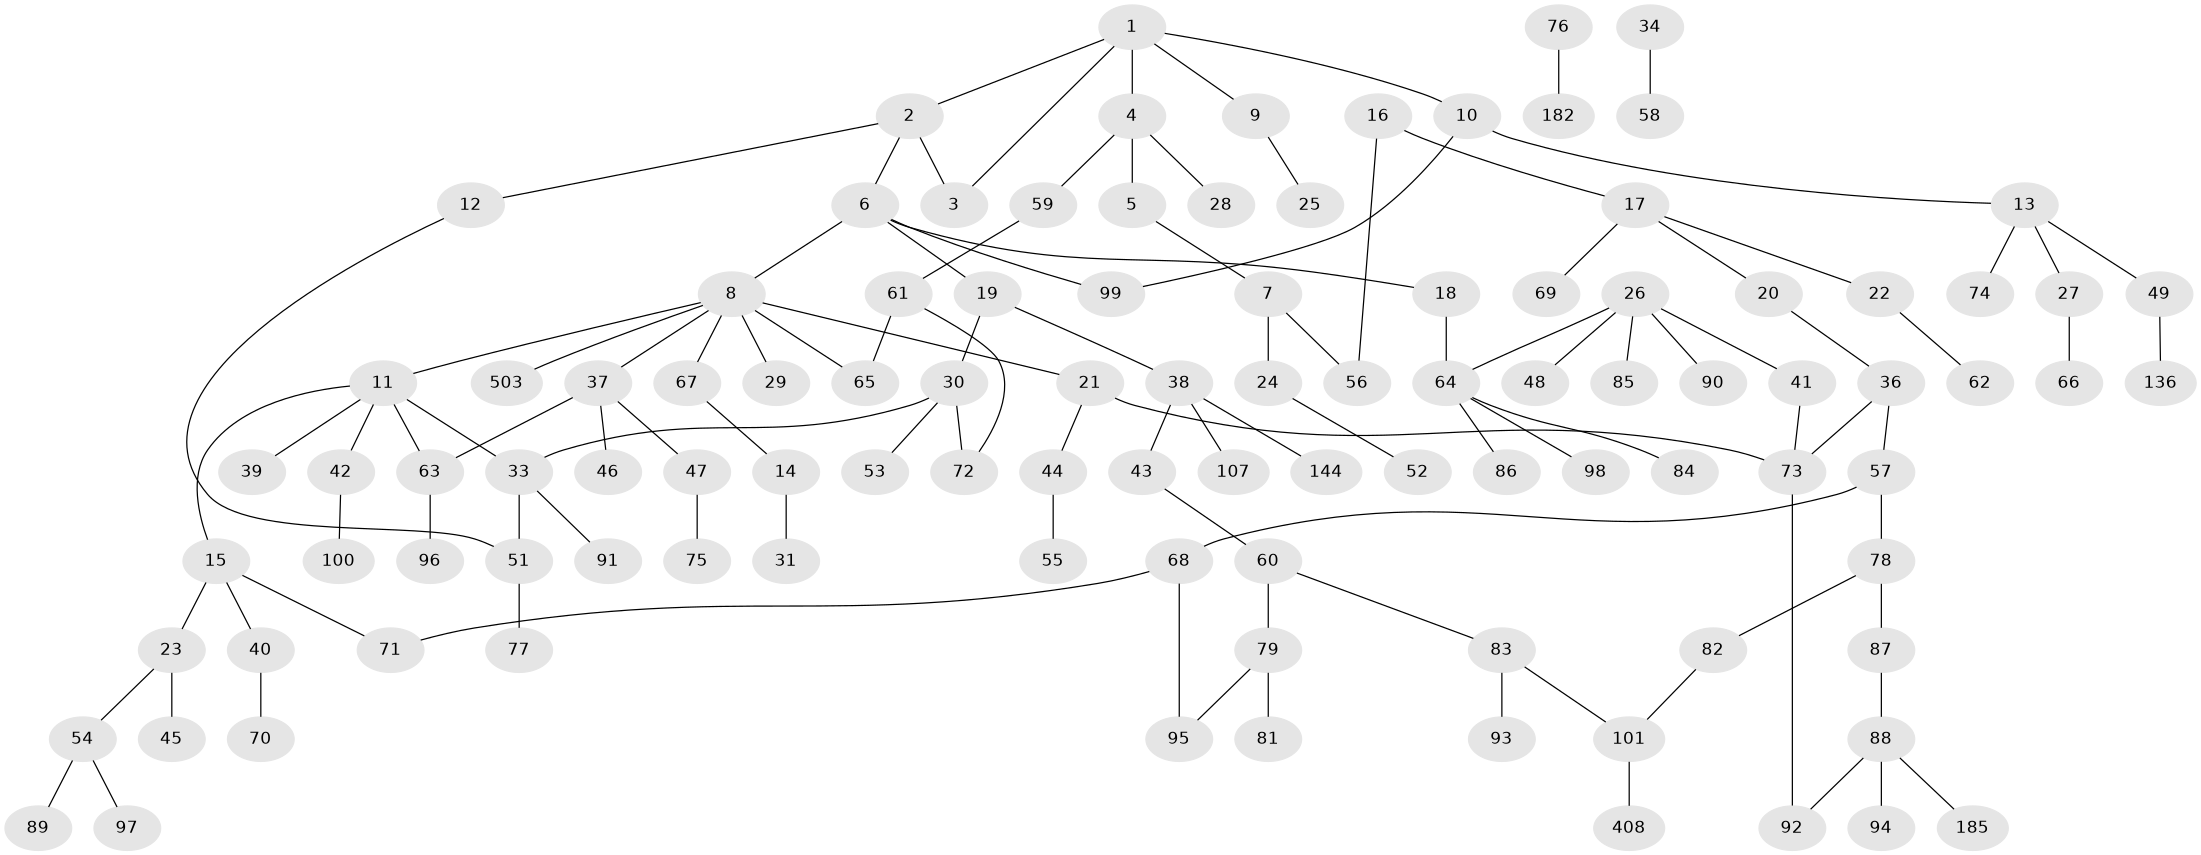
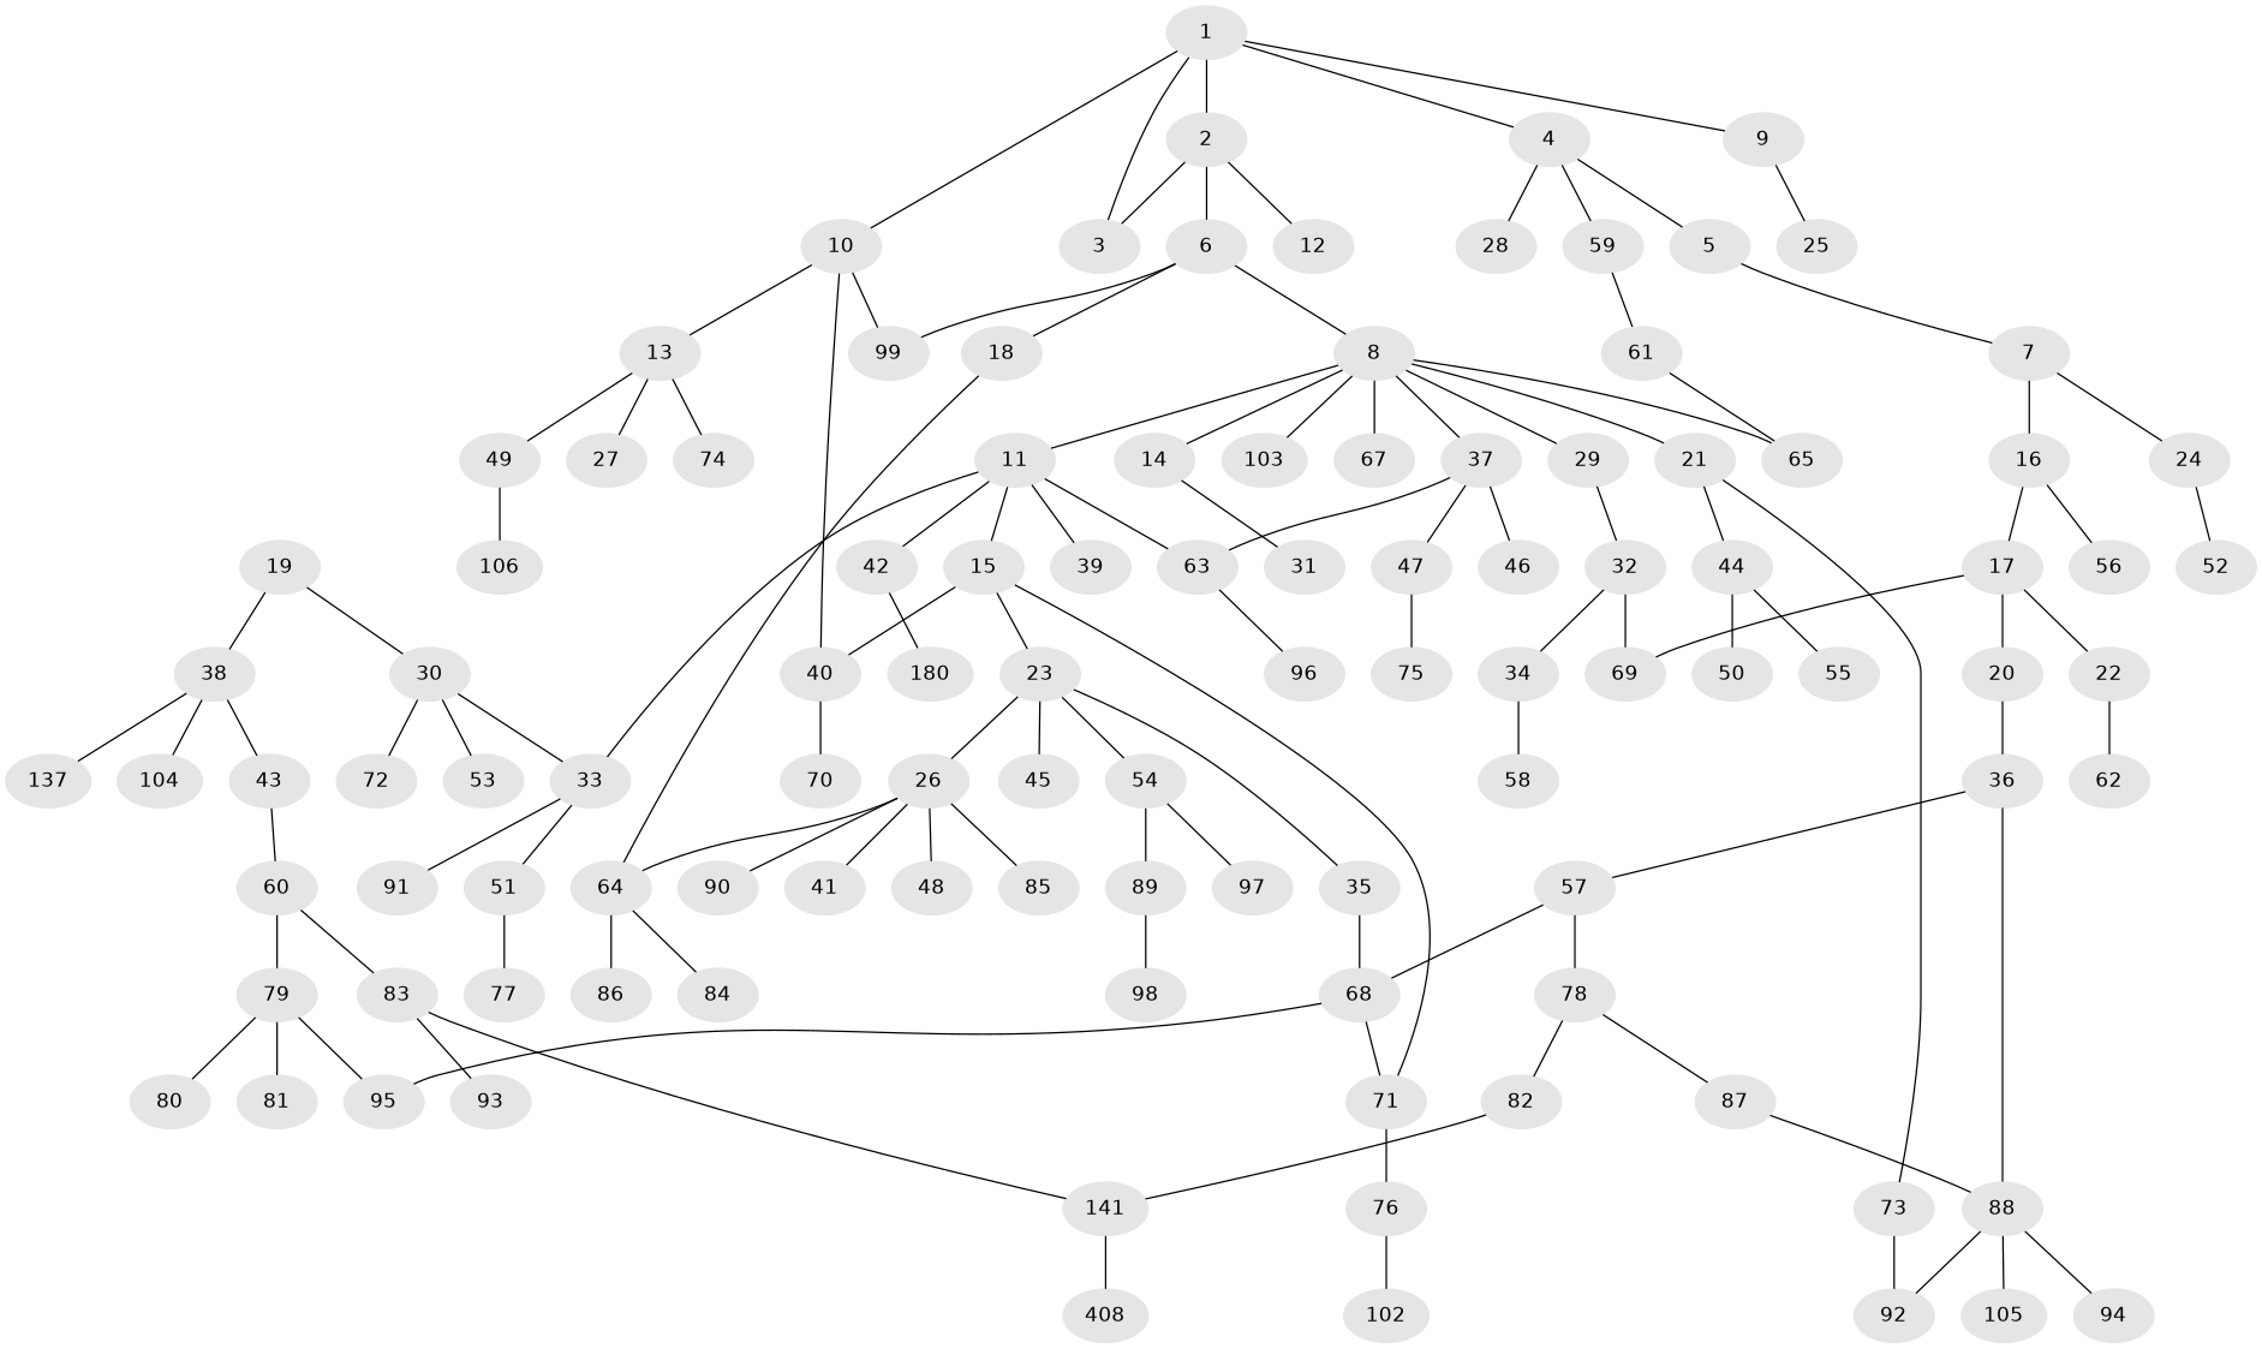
  graph {
    fontname="DejaVu Sans"
    node [color=gray90 fontname="DejaVu Sans" style=filled]
    edge [fontname="DejaVu Sans"]
    1
    2
    3
    4
    9
    10
    6
    12
    5
    28
    59
    25
    99
    13
    40
    8
    18
    19
    51
    11
    14
    21
    29
    37
    65
    67
-   103 [label=503]
+   103
    7
    61
    16
    24
    64
    30
    38
    17
    56
    52
    15
    33
    39
    42
    63
    31
    44
    73
+   32
    46
    47
    27
    49
    74
    70
    23
    71
    91
-   100
+   100 [label=180]
    96
    77
-   66
-   106 [label=136]
+   106
    26
+   35
    45
    54
    76
    20
    22
    69
    36
    62
    84
    86
    98
    53
    72
    43
-   104 [label=144]
-   107
+   104
+   107 [label=137]
    57
+   50
    55
    92
    41
    48
    85
    90
    68
    89
    97
    34
    58
    95
    78
    75
    60
    79
    83
    82
    87
+   80
    81
-   101
+   101 [label=141]
    93
-   102 [label=182]
+   102
    88
    n106 [label=408]
    94
-   105 [label=185]
+   105
    1 -- 2
    1 -- 3
    1 -- 4
    1 -- 9
    1 -- 10
    2 -- 3
    2 -- 6
    2 -- 12
    4 -- 5
    4 -- 28
    4 -- 59
    9 -- 25
    10 -- 99
    10 -- 13
+   10 -- 40
    6 -- 99
    6 -- 8
    6 -- 18
-   6 -- 19
-   12 -- 51
    5 -- 7
    59 -- 61
    13 -- 27
    13 -- 49
    13 -- 74
    40 -- 70
    8 -- 11
-   67 -- 14
+   8 -- 14
    8 -- 21
    8 -- 29
    8 -- 37
    8 -- 65
    8 -- 67
    8 -- 103
    18 -- 64
    19 -- 30
    19 -- 38
    51 -- 77
    11 -- 15
    11 -- 33
    11 -- 39
    11 -- 42
    11 -- 63
    14 -- 31
    21 -- 44
    21 -- 73
+   29 -- 32
    37 -- 63
    37 -- 46
    37 -- 47
-   7 -- 56
+   7 -- 16
    7 -- 24
    61 -- 65
-   61 -- 72
    16 -- 17
    16 -- 56
    24 -- 52
    64 -- 84
    64 -- 86
-   64 -- 98
+   89 -- 98
    30 -- 33
    30 -- 53
    30 -- 72
    38 -- 43
    38 -- 104
    38 -- 107
    17 -- 20
    17 -- 22
    17 -- 69
    15 -- 40
    15 -- 23
    15 -- 71
    33 -- 51
    33 -- 91
    42 -- 100
    63 -- 96
+   44 -- 50
    44 -- 55
    73 -- 92
+   32 -- 69
+   32 -- 34
    47 -- 75
-   27 -- 66
    49 -- 106
+   23 -- 26
+   23 -- 35
    23 -- 45
    23 -- 54
+   71 -- 76
    26 -- 64
    26 -- 41
    26 -- 48
    26 -- 85
    26 -- 90
+   35 -- 68
    54 -- 89
    54 -- 97
    76 -- 102
    20 -- 36
    22 -- 62
-   36 -- 73
+   36 -- 88
    36 -- 57
    43 -- 60
    57 -- 68
    57 -- 78
-   41 -- 73
    68 -- 71
    68 -- 95
    34 -- 58
    78 -- 82
    78 -- 87
    60 -- 79
    60 -- 83
    79 -- 95
+   79 -- 80
    79 -- 81
    83 -- 101
    83 -- 93
    82 -- 101
    87 -- 88
    101 -- n106
    88 -- 92
    88 -- 94
    88 -- 105
  }
